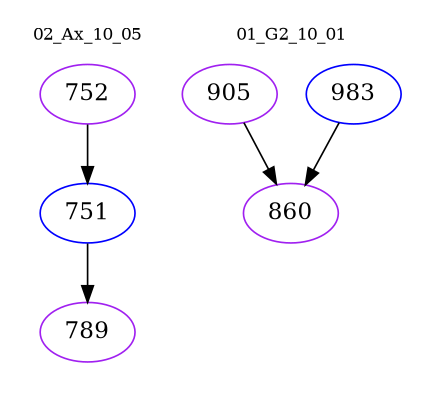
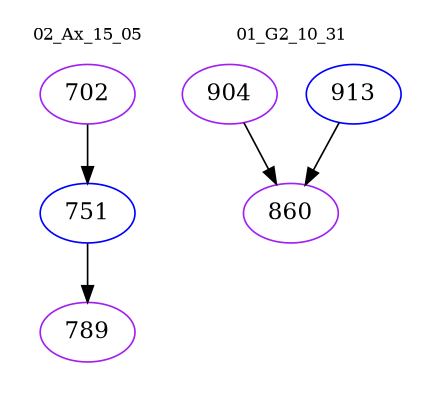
  digraph {
    node [color=purple]
    edge [color=black]
-   n1 [label=752]
+   n1 [label=702]
    n2 [color=blue label=751]
    n3 [label=789]
-   n4 [color=blue label=983]
+   n4 [color=blue label=913]
    n5 [label=860]
-   n6 [label=905]
+   n6 [label=904]
    subgraph cluster_1 {
      color=white
      fontsize=10
-     label="02_Ax_10_05"
+     label="02_Ax_15_05"
      n1
      n2
      n3
    }
    subgraph cluster_2 {
      color=white
      fontsize=10
-     label="01_G2_10_01"
+     label="01_G2_10_31"
      n4
      n5
      n6
    }
    n1 -> n2
    n2 -> n3
    n4 -> n5
    n6 -> n5
  }
